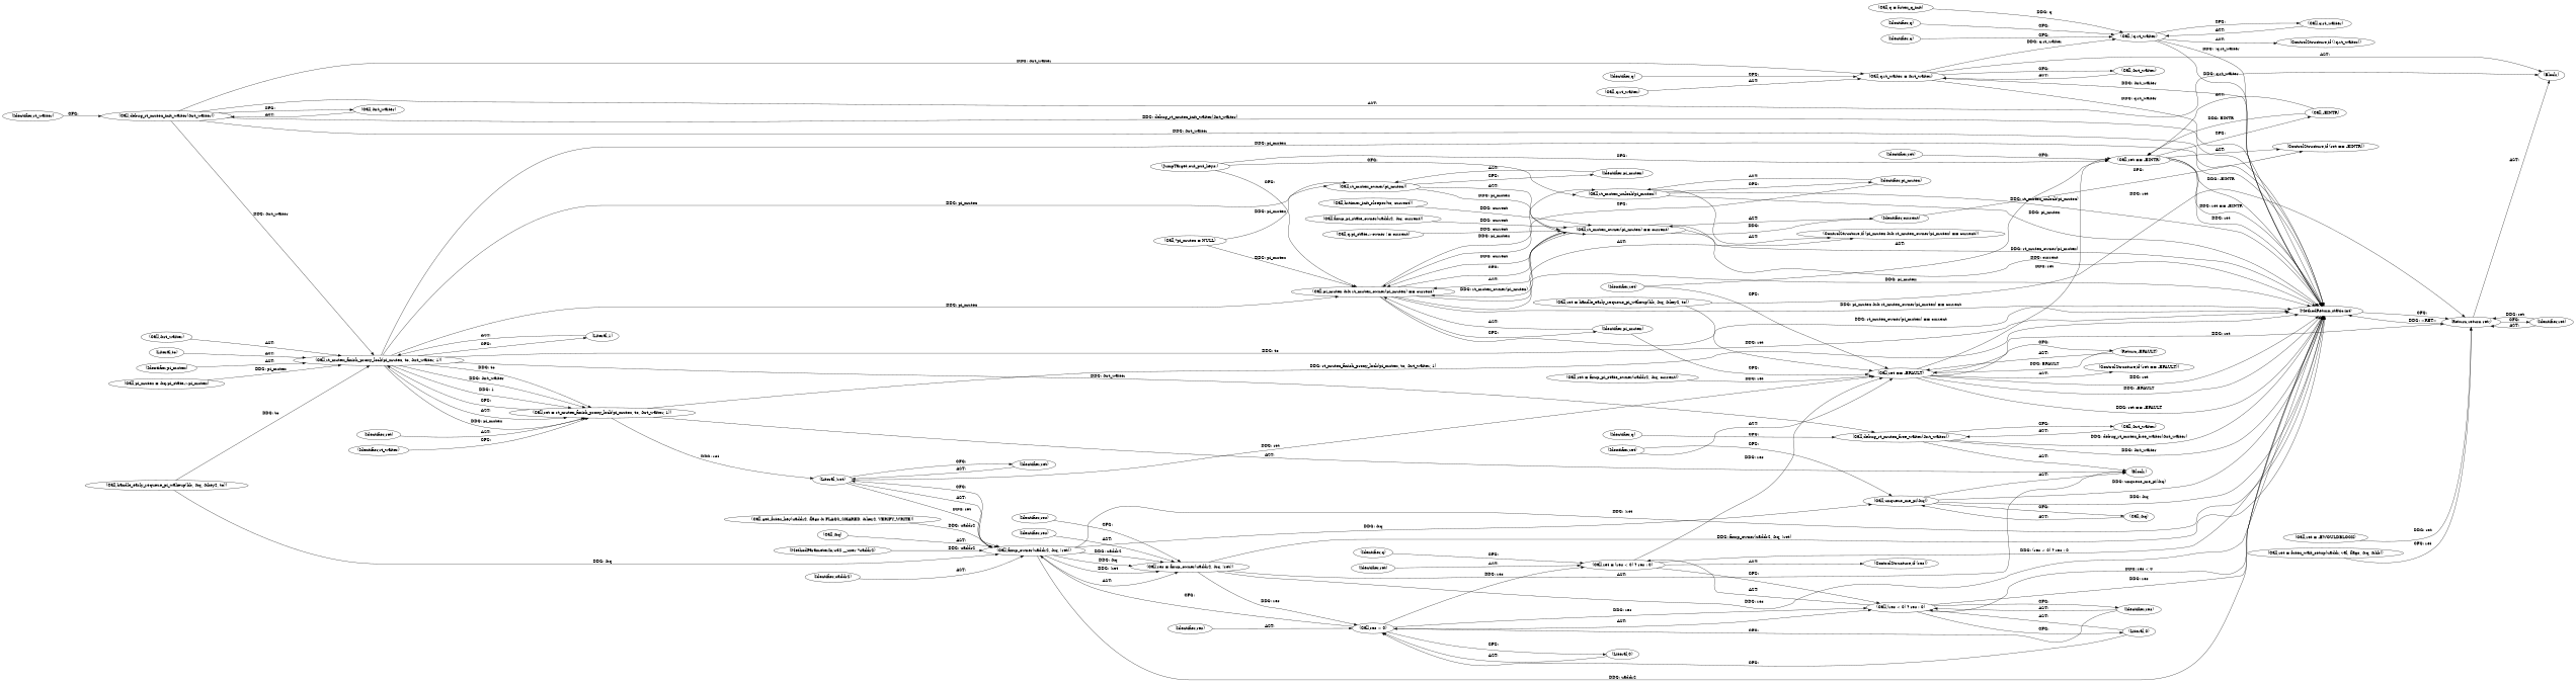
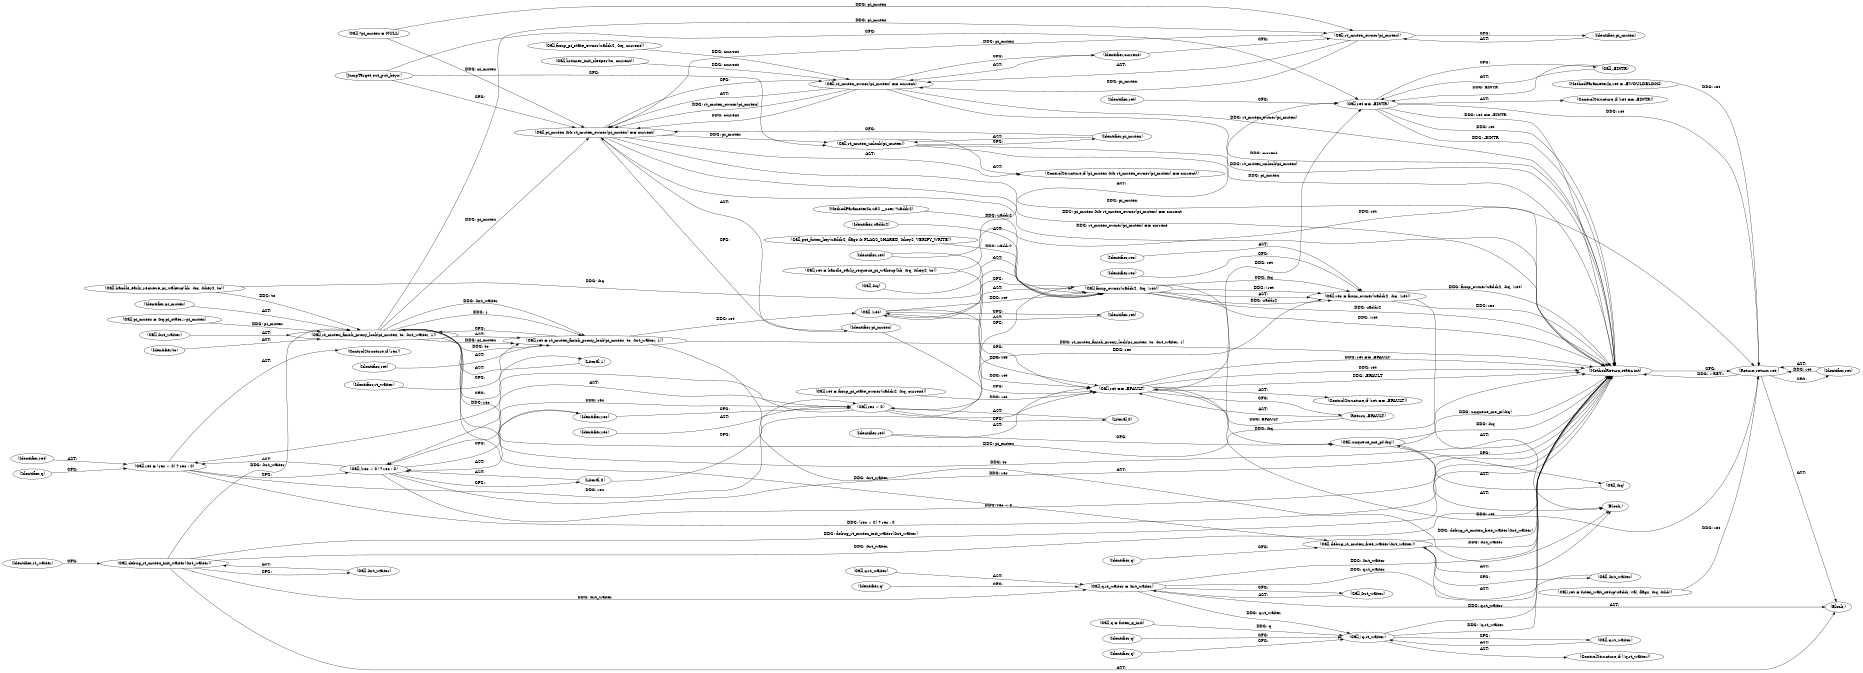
  digraph {
    rankdir=LR
    n1 [label="(Call,debug_rt_mutex_init_waiter(&rt_waiter))"]
    n2 [label="(Call,q.rt_waiter = &rt_waiter)"]
    n3 [label="(Call,rt_mutex_finish_proxy_lock(pi_mutex, to, &rt_waiter, 1))"]
    n4 [label="(Call,&rt_waiter)"]
    n5 [label="(Block,)"]
    n6 [label="(MethodReturn,static int)"]
    n7 [label="(Call,!q.rt_waiter)"]
    n8 [label="(Call,&rt_waiter)"]
    n9 [label="(Call,ret = rt_mutex_finish_proxy_lock(pi_mutex, to, &rt_waiter, 1))"]
    n10 [label="(Call,debug_rt_mutex_free_waiter(&rt_waiter))"]
    n11 [label="(Call,pi_mutex && rt_mutex_owner(pi_mutex) == current)"]
    n12 [label="(Call,rt_mutex_owner(pi_mutex))"]
    n13 [label="(Literal,1)"]
    n14 [label="(Return,return ret;)"]
    n15 [label="(ControlStructure,if (!q.rt_waiter))"]
    n16 [label="(Call,q.rt_waiter)"]
-   n17 [label="(Literal,!ret)"]
+   n17 [label="(Call,!ret)"]
    n18 [label="(Block,)"]
    n19 [label="(Call,&rt_waiter)"]
    n20 [label="(Call,rt_mutex_unlock(pi_mutex))"]
    n21 [label="(Call,rt_mutex_owner(pi_mutex) == current)"]
    n22 [label="(ControlStructure,if (pi_mutex && rt_mutex_owner(pi_mutex) == current))"]
    n23 [label="(Identifier,pi_mutex)"]
    n24 [label="(Identifier,pi_mutex)"]
    n25 [label="(Call,fixup_owner(uaddr2, &q, !ret))"]
    n26 [label="(Call,ret == -EFAULT)"]
    n27 [label="(Identifier,ret)"]
    n28 [label="(Call,res = fixup_owner(uaddr2, &q, !ret))"]
    n29 [label="(Call,unqueue_me_pi(&q))"]
    n30 [label="(Call,ret == -EINTR)"]
    n31 [label="(Return,-EFAULT)"]
    n32 [label="(ControlStructure,if (ret == -EFAULT))"]
    n33 [label="(Call,res < 0)"]
    n34 [label="(Call,&q)"]
    n35 [label="(Call,ret = (res < 0) ? res : 0)"]
    n36 [label="(Call,(res < 0) ? res : 0)"]
    n37 [label="(Literal,0)"]
    n38 [label="(ControlStructure,if (res))"]
    n39 [label="(Identifier,res)"]
    n40 [label="(Literal,0)"]
    n41 [label="(Call,-EINTR)"]
    n42 [label="(ControlStructure,if (ret == -EINTR))"]
    n43 [label="(Identifier,ret)"]
    n44 [label="(Identifier,pi_mutex)"]
    n45 [label="(Identifier,current)"]
-   n46 [label="(Call,ret = -EWOULDBLOCK)"]
+   n46 [label="(MethodParameterIn,ret = -EWOULDBLOCK)"]
    n47 [label="(Identifier,ret)"]
    n48 [label="(Call,&q)"]
    n49 [label="(Call,ret = fixup_pi_state_owner(uaddr2, &q, current))"]
-   n50 [label="(Literal,to)"]
+   n50 [label="(Identifier,to)"]
    n51 [label="(MethodParameterIn,u32 __user *uaddr2)"]
    n52 [label="(Identifier,res)"]
    n53 [label="(Identifier,ret)"]
    n54 [label="(Identifier,q)"]
    n55 [label="(Identifier,rt_waiter)"]
    n56 [label="(Identifier,ret)"]
    n57 [label="(Call,*pi_mutex = NULL)"]
    n58 [label="(Identifier,q)"]
    n59 [label="(Call,ret = futex_wait_setup(uaddr, val, flags, &q, &hb))"]
    n60 [label="(JumpTarget,out_put_keys:)"]
    n61 [label="(Identifier,ret)"]
    n62 [label="(Identifier,pi_mutex)"]
    n63 [label="(Call,q.rt_waiter)"]
    n64 [label="(Call,pi_mutex = &q.pi_state->pi_mutex)"]
    n65 [label="(Call,handle_early_requeue_pi_wakeup(hb, &q, &key2, to))"]
    n66 [label="(Identifier,ret)"]
    n67 [label="(Identifier,res)"]
    n68 [label="(Identifier,q)"]
    n69 [label="(Identifier,q)"]
    n70 [label="(Call,&rt_waiter)"]
    n71 [label="(Call,fixup_pi_state_owner(uaddr2, &q, current))"]
-   n72 [label="(Call,q.pi_state->owner != current)"]
    n73 [label="(Identifier,uaddr2)"]
    n74 [label="(Call,get_futex_key(uaddr2, flags & FLAGS_SHARED, &key2, VERIFY_WRITE))"]
    n75 [label="(Call,hrtimer_init_sleeper(to, current))"]
    n76 [label="(Identifier,rt_waiter)"]
    n77 [label="(Identifier,res)"]
    n78 [label="(Call,ret = handle_early_requeue_pi_wakeup(hb, &q, &key2, to))"]
    n79 [label="(Call,q = futex_q_init)"]
    n80 [label="(Identifier,q)"]
    n1 -> n2 [label="DDG: &rt_waiter"]
    n1 -> n3 [label="DDG: &rt_waiter"]
    n1 -> n4 [label="CFG: "]
    n1 -> n5 [label="AST: "]
    n1 -> n6 [label="DDG: debug_rt_mutex_init_waiter(&rt_waiter)"]
    n1 -> n6 [label="DDG: &rt_waiter"]
    n2 -> n5 [label="AST: "]
    n2 -> n6 [label="DDG: q.rt_waiter"]
    n2 -> n6 [label="DDG: &rt_waiter"]
    n2 -> n7 [label="DDG: q.rt_waiter"]
    n2 -> n8 [label="CFG: "]
    n3 -> n6 [label="DDG: pi_mutex"]
    n3 -> n6 [label="DDG: to"]
    n3 -> n9 [label="AST: "]
    n3 -> n9 [label="DDG: pi_mutex"]
    n3 -> n9 [label="DDG: to"]
    n3 -> n9 [label="DDG: &rt_waiter"]
    n3 -> n9 [label="DDG: 1"]
    n3 -> n10 [label="DDG: &rt_waiter"]
    n3 -> n11 [label="DDG: pi_mutex"]
    n3 -> n12 [label="DDG: pi_mutex"]
    n3 -> n13 [label="CFG: "]
    n4 -> n1 [label="AST: "]
    n6 -> n14 [label="CFG: "]
    n7 -> n6 [label="DDG: q.rt_waiter"]
    n7 -> n6 [label="DDG: !q.rt_waiter"]
    n7 -> n15 [label="AST: "]
    n7 -> n16 [label="CFG: "]
    n8 -> n2 [label="AST: "]
    n9 -> n3 [label="CFG: "]
    n9 -> n6 [label="DDG: rt_mutex_finish_proxy_lock(pi_mutex, to, &rt_waiter, 1)"]
    n9 -> n17 [label="DDG: ret"]
    n9 -> n18 [label="AST: "]
    n10 -> n6 [label="DDG: debug_rt_mutex_free_waiter(&rt_waiter)"]
    n10 -> n6 [label="DDG: &rt_waiter"]
    n10 -> n18 [label="AST: "]
    n10 -> n19 [label="CFG: "]
    n11 -> n6 [label="DDG: rt_mutex_owner(pi_mutex) == current"]
    n11 -> n6 [label="DDG: pi_mutex"]
    n11 -> n6 [label="DDG: pi_mutex && rt_mutex_owner(pi_mutex) == current"]
    n11 -> n20 [label="DDG: pi_mutex"]
    n11 -> n21 [label="CFG: "]
    n11 -> n22 [label="AST: "]
    n11 -> n23 [label="CFG: "]
+   n12 -> n11 [label="DDG: pi_mutex"]
    n12 -> n21 [label="AST: "]
    n12 -> n21 [label="DDG: pi_mutex"]
    n12 -> n24 [label="CFG: "]
    n13 -> n3 [label="AST: "]
    n14 -> n5 [label="AST: "]
    n14 -> n6 [label="DDG: <RET>"]
    n14 -> n43 [label="CFG: "]
    n16 -> n7 [label="AST: "]
    n17 -> n25 [label="AST: "]
    n17 -> n25 [label="DDG: ret"]
    n17 -> n26 [label="DDG: ret"]
    n17 -> n27 [label="CFG: "]
    n19 -> n10 [label="AST: "]
    n20 -> n6 [label="DDG: rt_mutex_unlock(pi_mutex)"]
    n20 -> n6 [label="DDG: pi_mutex"]
    n20 -> n22 [label="AST: "]
    n20 -> n44 [label="CFG: "]
    n21 -> n6 [label="DDG: current"]
    n21 -> n6 [label="DDG: rt_mutex_owner(pi_mutex)"]
    n21 -> n11 [label="AST: "]
    n21 -> n11 [label="DDG: rt_mutex_owner(pi_mutex)"]
    n21 -> n11 [label="DDG: current"]
-   n21 -> n45 [label="DDG: "]
+   n21 -> n45 [label="CFG: "]
    n23 -> n11 [label="AST: "]
    n23 -> n26 [label="CFG: "]
    n24 -> n12 [label="AST: "]
    n25 -> n6 [label="DDG: uaddr2"]
    n25 -> n6 [label="DDG: !ret"]
    n25 -> n17 [label="CFG: "]
    n25 -> n28 [label="AST: "]
    n25 -> n28 [label="DDG: uaddr2"]
    n25 -> n28 [label="DDG: &q"]
    n25 -> n28 [label="DDG: !ret"]
    n25 -> n29 [label="DDG: &q"]
    n26 -> n6 [label="DDG: ret == -EFAULT"]
    n26 -> n6 [label="DDG: ret"]
    n26 -> n6 [label="DDG: -EFAULT"]
    n26 -> n14 [label="DDG: ret"]
    n26 -> n30 [label="DDG: ret"]
    n26 -> n31 [label="CFG: "]
    n26 -> n32 [label="AST: "]
    n27 -> n17 [label="AST: "]
    n28 -> n6 [label="DDG: fixup_owner(uaddr2, &q, !ret)"]
    n28 -> n6 [label="DDG: res"]
    n28 -> n18 [label="AST: "]
-   n28 -> n33 [label="DDG: res"]
+   n33 -> n28 [label="DDG: res"]
    n29 -> n6 [label="DDG: unqueue_me_pi(&q)"]
    n29 -> n6 [label="DDG: &q"]
    n29 -> n18 [label="AST: "]
    n29 -> n34 [label="CFG: "]
    n30 -> n6 [label="DDG: ret == -EINTR"]
    n30 -> n6 [label="DDG: ret"]
    n30 -> n6 [label="DDG: -EINTR"]
+   n30 -> n14 [label="DDG: ret"]
    n30 -> n41 [label="CFG: "]
    n30 -> n42 [label="AST: "]
    n31 -> n26 [label="AST: "]
    n31 -> n26 [label="DDG: EFAULT"]
    n33 -> n25 [label="CFG: "]
    n33 -> n35 [label="DDG: res"]
    n33 -> n36 [label="AST: "]
    n33 -> n36 [label="DDG: res"]
    n33 -> n37 [label="CFG: "]
    n34 -> n29 [label="AST: "]
    n35 -> n6 [label="DDG: (res < 0) ? res : 0"]
    n35 -> n26 [label="DDG: res"]
    n35 -> n36 [label="CFG: "]
    n35 -> n38 [label="AST: "]
    n36 -> n6 [label="DDG: res < 0"]
    n36 -> n6 [label="DDG: res"]
    n36 -> n35 [label="AST: "]
    n36 -> n39 [label="CFG: "]
    n36 -> n40 [label="CFG: "]
    n37 -> n33 [label="AST: "]
    n39 -> n33 [label="CFG: "]
    n39 -> n36 [label="AST: "]
    n40 -> n33 [label="CFG: "]
    n40 -> n36 [label="AST: "]
    n41 -> n30 [label="AST: "]
    n41 -> n30 [label="DDG: EINTR"]
    n43 -> n14 [label="AST: "]
    n43 -> n14 [label="DDG: ret"]
    n44 -> n11 [label="CFG: "]
    n44 -> n20 [label="AST: "]
-   n45 -> n42 [label="CFG: "]
+   n45 -> n12 [label="CFG: "]
    n45 -> n21 [label="AST: "]
    n46 -> n14 [label="DDG: ret"]
    n47 -> n26 [label="AST: "]
    n47 -> n29 [label="CFG: "]
    n48 -> n25 [label="AST: "]
    n49 -> n26 [label="DDG: ret"]
    n50 -> n3 [label="AST: "]
    n51 -> n25 [label="DDG: uaddr2"]
    n52 -> n33 [label="AST: "]
    n53 -> n26 [label="CFG: "]
    n53 -> n30 [label="AST: "]
    n54 -> n2 [label="CFG: "]
    n55 -> n1 [label="CFG: "]
    n56 -> n35 [label="AST: "]
    n57 -> n11 [label="DDG: pi_mutex"]
    n57 -> n12 [label="DDG: pi_mutex"]
    n58 -> n35 [label="CFG: "]
-   n59 -> n14 [label="CFG: ret"]
+   n59 -> n14 [label="DDG: ret"]
    n60 -> n11 [label="CFG: "]
    n60 -> n20 [label="CFG: "]
    n60 -> n30 [label="CFG: "]
    n61 -> n9 [label="AST: "]
    n62 -> n3 [label="AST: "]
    n63 -> n2 [label="AST: "]
    n64 -> n3 [label="DDG: pi_mutex"]
    n65 -> n3 [label="DDG: to"]
    n65 -> n25 [label="DDG: &q"]
    n66 -> n30 [label="CFG: "]
    n67 -> n28 [label="CFG: "]
    n68 -> n10 [label="CFG: "]
    n69 -> n7 [label="CFG: "]
    n70 -> n3 [label="AST: "]
    n71 -> n21 [label="DDG: current"]
-   n72 -> n21 [label="DDG: current"]
    n73 -> n25 [label="AST: "]
    n74 -> n25 [label="DDG: uaddr2"]
    n75 -> n21 [label="DDG: current"]
    n76 -> n9 [label="CFG: "]
    n77 -> n28 [label="AST: "]
    n78 -> n14 [label="DDG: ret"]
    n78 -> n26 [label="DDG: ret"]
    n79 -> n7 [label="DDG: q"]
    n80 -> n7 [label="CFG: "]
  }
